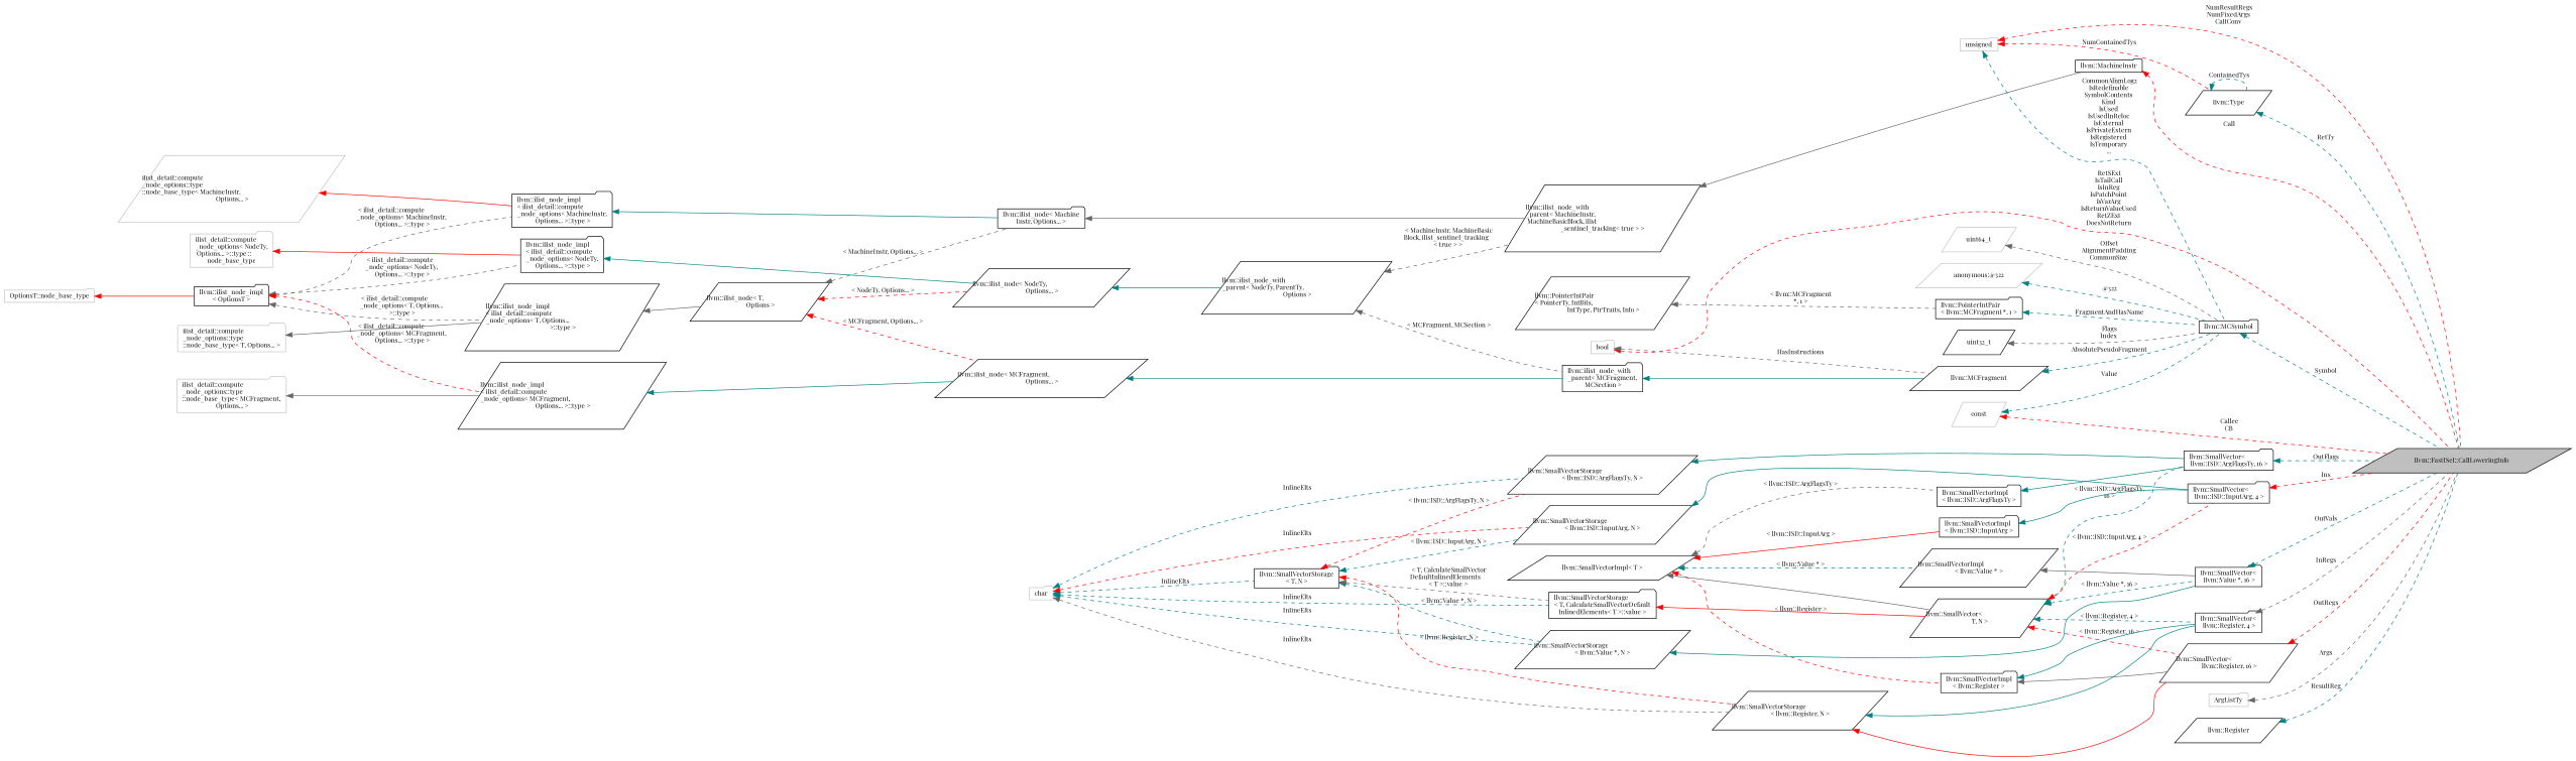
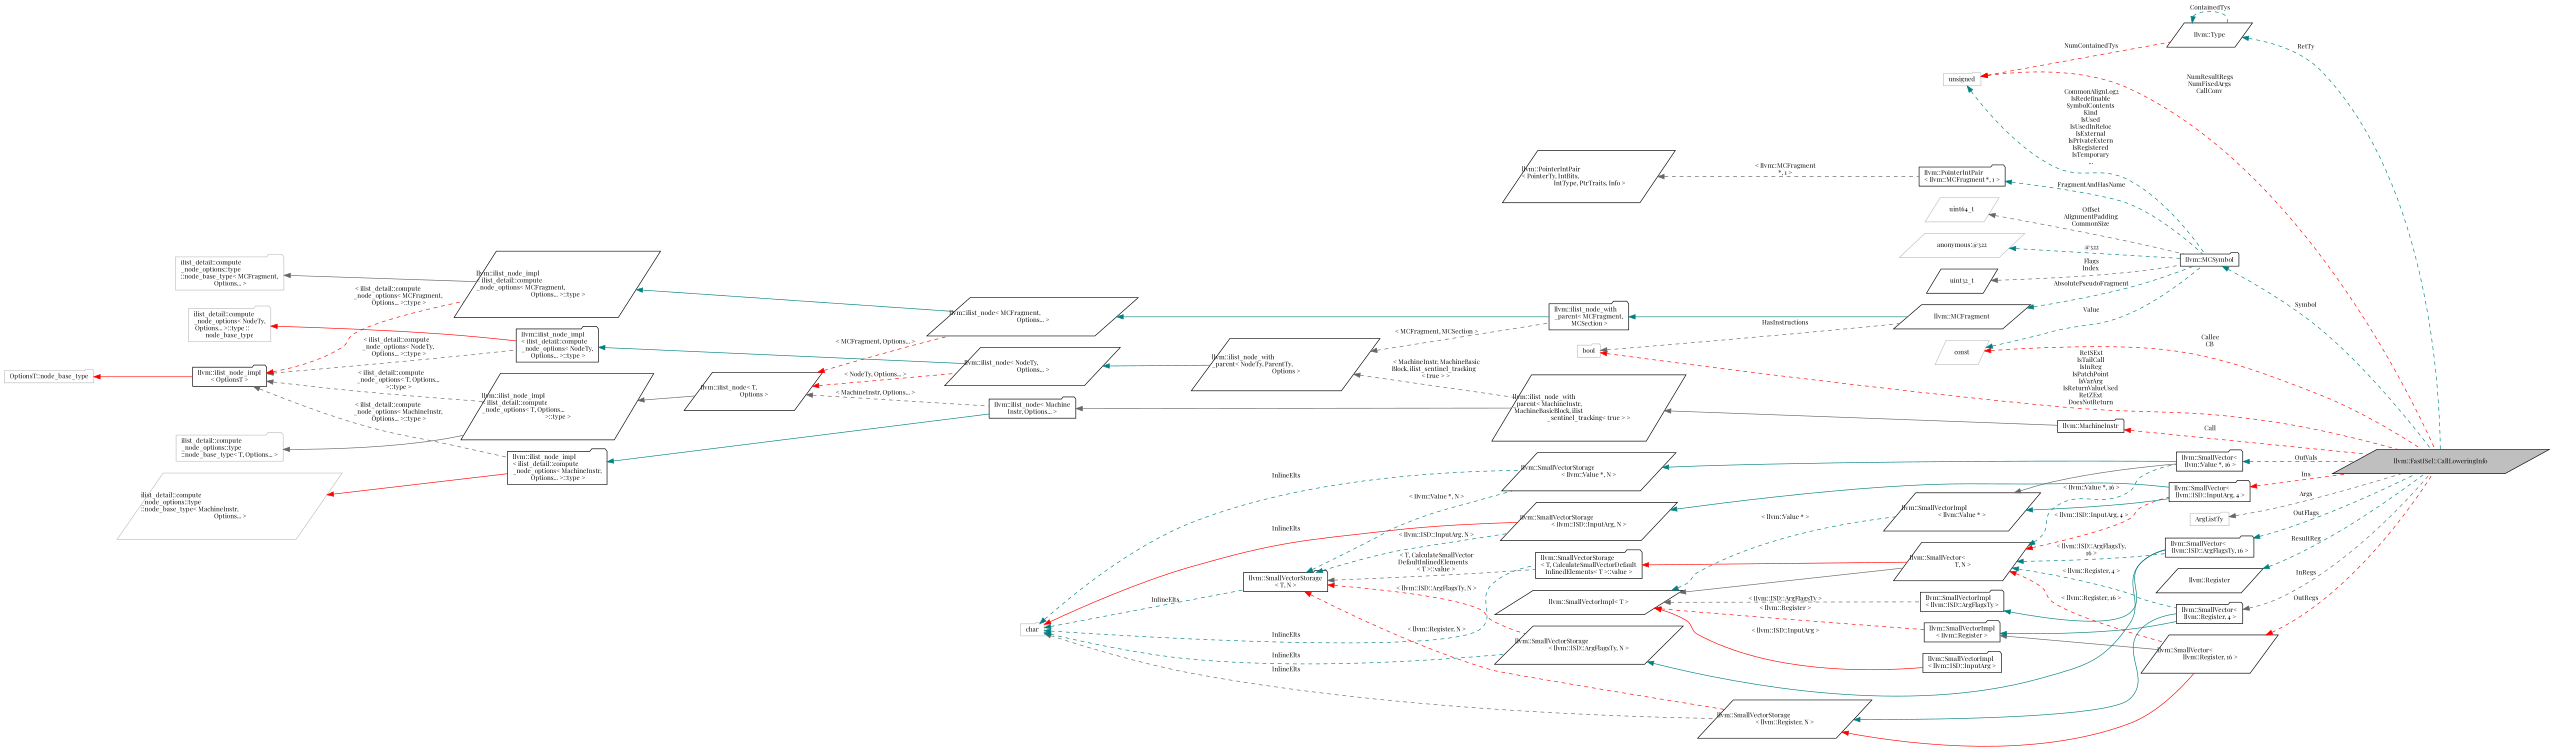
  digraph {
    fontname="Playfair Display"
    rankdir=LR
    node [color=black fontname="Playfair Display" fontsize=10 shape=parallelogram]
    edge [color=teal dir=back fontname="Playfair Display" fontsize=10 labelfontname=Helvetica labelfontsize=10 style=dashed]
    n1 [fillcolor=grey75 fontcolor=black height=0.2 label="llvm::FastISel::CallLoweringInfo" style=filled width=0.4]
    n2 [height=0.2 label="llvm::Type" width=0.4]
    n3 [color=grey75 height=0.2 label=unsigned shape=folder width=0.4]
    n4 [height=0.2 label="llvm::MCSymbol" shape=folder width=0.4]
    n5 [height=0.2 label="llvm::SmallVector\<\l llvm::Value *, 16 \>" shape=folder width=0.4]
    n6 [height=0.2 label="llvm::SmallVectorImpl\l\< llvm::Value * \>" width=0.4]
    n7 [height=0.2 label="llvm::SmallVectorImpl\< T \>" width=0.4]
    n8 [height=0.2 label="llvm::SmallVector\<\l T, N \>" width=0.4]
    n9 [height=0.2 label="llvm::SmallVectorImpl\l\< llvm::Register \>" shape=folder width=0.4]
    n10 [height=0.2 label="llvm::SmallVectorImpl\l\< llvm::ISD::ArgFlagsTy \>" shape=folder width=0.4]
    n11 [height=0.2 label="llvm::SmallVectorImpl\l\< llvm::ISD::InputArg \>" shape=folder width=0.4]
    n12 [height=0.2 label="llvm::SmallVector\<\l llvm::Register, 16 \>" width=0.4]
    n13 [height=0.2 label="llvm::SmallVector\<\l llvm::ISD::ArgFlagsTy, 16 \>" shape=folder width=0.4]
    n14 [height=0.2 label="llvm::SmallVector\<\l llvm::ISD::InputArg, 4 \>" shape=folder width=0.4]
    n15 [height=0.2 label="llvm::SmallVector\<\l llvm::Register, 4 \>" shape=folder width=0.4]
    n16 [height=0.2 label="llvm::SmallVectorStorage\l\< llvm::Value *, N \>" width=0.4]
    n17 [color=grey75 height=0.2 label=char shape=folder width=0.4]
    n18 [height=0.2 label="llvm::SmallVectorStorage\l\< T, N \>" shape=folder width=0.4]
    n19 [height=0.2 label="llvm::SmallVectorStorage\l\< T, CalculateSmallVectorDefault\lInlinedElements\< T \>::value \>" shape=folder width=0.4]
    n20 [height=0.2 label="llvm::SmallVectorStorage\l\< llvm::Register, N \>" width=0.4]
    n21 [height=0.2 label="llvm::SmallVectorStorage\l\< llvm::ISD::ArgFlagsTy, N \>" width=0.4]
    n22 [height=0.2 label="llvm::SmallVectorStorage\l\< llvm::ISD::InputArg, N \>" width=0.4]
    n23 [color=grey75 height=0.2 label=ArgListTy shape=folder width=0.4]
    n24 [color=grey75 height=0.2 label=bool shape=folder width=0.4]
    n25 [height=0.2 label="llvm::MCFragment" width=0.4]
    n26 [height=0.2 label="llvm::Register" width=0.4]
    n27 [height=0.2 label="llvm::MachineInstr" shape=folder width=0.4]
    n28 [height=0.2 label="llvm::ilist_node_with\l_parent\< MachineInstr,\l MachineBasicBlock, ilist\l_sentinel_tracking\< true \> \>" width=0.4]
    n29 [height=0.2 label="llvm::ilist_node\< Machine\lInstr, Options... \>" shape=folder width=0.4]
    n30 [height=0.2 label="llvm::ilist_node_impl\l\< ilist_detail::compute\l_node_options\< MachineInstr,\l Options... \>::type \>" shape=folder width=0.4]
    n31 [color=grey75 height=0.2 label="ilist_detail::compute\l_node_options::type \l::node_base_type\< MachineInstr,\l Options... \>" width=0.4]
    n32 [height=0.2 label="llvm::ilist_node_impl\l\< OptionsT \>" shape=folder width=0.4]
    n33 [height=0.2 label="llvm::ilist_node_impl\l\< ilist_detail::compute\l_node_options\< T, Options...\l \>::type \>" width=0.4]
    n34 [height=0.2 label="llvm::ilist_node_impl\l\< ilist_detail::compute\l_node_options\< NodeTy,\l Options... \>::type \>" shape=folder width=0.4]
    n35 [height=0.2 label="llvm::ilist_node_impl\l\< ilist_detail::compute\l_node_options\< MCFragment,\l Options... \>::type \>" width=0.4]
    n36 [height=0.2 label="llvm::ilist_node\< T,\l Options \>" width=0.4]
    n37 [height=0.2 label="llvm::ilist_node\< NodeTy,\l Options... \>" width=0.4]
    n38 [height=0.2 label="llvm::ilist_node\< MCFragment,\l Options... \>" width=0.4]
    n39 [color=grey75 height=0.2 label="OptionsT::node_base_type" shape=folder width=0.4]
    n40 [height=0.2 label="llvm::ilist_node_with\l_parent\< NodeTy, ParentTy,\l Options \>" width=0.4]
    n41 [height=0.2 label="llvm::ilist_node_with\l_parent\< MCFragment,\l MCSection \>" shape=folder width=0.4]
    n42 [color=grey75 height=0.2 label="ilist_detail::compute\l_node_options::type \l::node_base_type\< T, Options... \>" shape=folder width=0.4]
    n43 [color=grey75 height=0.2 label="ilist_detail::compute\l_node_options\< NodeTy,\l Options... \>::type ::\lnode_base_type" shape=folder width=0.4]
    n44 [color=grey75 height=0.2 label=uint64_t width=0.4]
    n45 [color=grey75 height=0.2 label="anonymous:@322" width=0.4]
    n46 [color=grey75 height=0.2 label="ilist_detail::compute\l_node_options::type \l::node_base_type\< MCFragment,\l Options... \>" shape=folder width=0.4]
    n47 [height=0.2 label="llvm::PointerIntPair\l\< llvm::MCFragment *, 1 \>" shape=folder width=0.4]
    n48 [height=0.2 label="llvm::PointerIntPair\l\< PointerTy, IntBits,\l IntType, PtrTraits, Info \>" width=0.4]
    n49 [height=0.2 label=uint32_t width=0.4]
    n50 [color=grey75 height=0.2 label=const width=0.4]
    n2 -> n1 [label=" RetTy"]
    n2 -> n2 [label=" ContainedTys"]
    n3 -> n1 [color=red label=" NumResultRegs\nNumFixedArgs\nCallConv"]
    n3 -> n2 [color=red label=" NumContainedTys"]
    n3 -> n4 [label=" CommonAlignLog2\nIsRedefinable\nSymbolContents\nKind\nIsUsed\nIsUsedInReloc\nIsExternal\nIsPrivateExtern\nIsRegistered\nIsTemporary\n..."]
    n4 -> n1 [label=" Symbol"]
    n5 -> n1 [label=" OutVals"]
    n6 -> n5 [color=gray40 style=solid]
    n7 -> n6 [label=" \< llvm::Value * \>"]
    n7 -> n8 [color=gray40 style=solid]
    n7 -> n9 [color=red label=" \< llvm::Register \>"]
    n7 -> n10 [color=gray40 label=" \< llvm::ISD::ArgFlagsTy \>"]
    n7 -> n11 [color=red label=" \< llvm::ISD::InputArg \>" style=solid]
    n8 -> n5 [label=" \< llvm::Value *, 16 \>"]
    n8 -> n12 [color=red label=" \< llvm::Register, 16 \>"]
    n8 -> n13 [label=" \< llvm::ISD::ArgFlagsTy,\l 16 \>"]
    n8 -> n14 [color=red label=" \< llvm::ISD::InputArg, 4 \>"]
    n8 -> n15 [label=" \< llvm::Register, 4 \>"]
    n9 -> n12 [color=gray40 style=solid]
    n9 -> n15 [style=solid]
    n10 -> n13 [style=solid]
-   n11 -> n14 [style=solid]
+   n6 -> n14 [style=solid]
    n12 -> n1 [color=red label=" OutRegs"]
    n13 -> n1 [label=" OutFlags"]
    n14 -> n1 [color=red label=" Ins"]
    n15 -> n1 [color=gray40 label=" InRegs"]
    n16 -> n5 [style=solid]
    n17 -> n16 [label=" InlineElts"]
    n17 -> n18 [label=" InlineElts"]
    n17 -> n19 [label=" InlineElts"]
    n17 -> n20 [color=gray40 label=" InlineElts"]
    n17 -> n21 [label=" InlineElts"]
-   n17 -> n22 [color=red label=" InlineElts"]
+   n17 -> n22 [color=red label=" InlineElts" style=solid]
    n18 -> n16 [label=" \< llvm::Value *, N \>"]
    n18 -> n19 [color=gray40 label=" \< T, CalculateSmallVector\lDefaultInlinedElements\l\< T \>::value \>"]
    n18 -> n20 [color=red label=" \< llvm::Register, N \>"]
    n18 -> n21 [color=red label=" \< llvm::ISD::ArgFlagsTy, N \>"]
    n18 -> n22 [label=" \< llvm::ISD::InputArg, N \>"]
    n19 -> n8 [color=red style=solid]
    n20 -> n12 [color=red style=solid]
    n20 -> n15 [style=solid]
    n21 -> n13 [style=solid]
    n22 -> n14 [style=solid]
    n23 -> n1 [color=gray40 label=" Args"]
    n24 -> n1 [color=red label=" RetSExt\nIsTailCall\nIsInReg\nIsPatchPoint\nIsVarArg\nIsReturnValueUsed\nRetZExt\nDoesNotReturn"]
    n24 -> n25 [color=gray40 label=" HasInstructions"]
    n25 -> n4 [label=" AbsolutePseudoFragment"]
    n26 -> n1 [label=" ResultReg"]
    n27 -> n1 [color=red label=" Call"]
    n28 -> n27 [color=gray40 style=solid]
    n29 -> n28 [color=gray40 style=solid]
    n30 -> n29 [style=solid]
    n31 -> n30 [color=red style=solid]
    n32 -> n30 [color=gray40 label=" \< ilist_detail::compute\l_node_options\< MachineInstr,\l Options... \>::type \>"]
    n32 -> n33 [color=gray40 label=" \< ilist_detail::compute\l_node_options\< T, Options...\l \>::type \>"]
    n32 -> n34 [color=gray40 label=" \< ilist_detail::compute\l_node_options\< NodeTy,\l Options... \>::type \>"]
    n32 -> n35 [color=red label=" \< ilist_detail::compute\l_node_options\< MCFragment,\l Options... \>::type \>"]
    n33 -> n36 [color=gray40 style=solid]
    n34 -> n37 [style=solid]
    n35 -> n38 [style=solid]
    n36 -> n29 [color=gray40 label=" \< MachineInstr, Options... \>"]
    n36 -> n37 [color=red label=" \< NodeTy, Options... \>"]
    n36 -> n38 [color=red label=" \< MCFragment, Options... \>"]
    n37 -> n40 [style=solid]
    n38 -> n41 [style=solid]
    n39 -> n32 [color=red style=solid]
    n40 -> n28 [color=gray40 label=" \< MachineInstr, MachineBasic\lBlock, ilist_sentinel_tracking\l\< true \> \>"]
    n40 -> n41 [color=gray40 label=" \< MCFragment, MCSection \>"]
    n41 -> n25 [style=solid]
    n42 -> n33 [color=gray40 style=solid]
    n43 -> n34 [color=red style=solid]
    n44 -> n4 [color=gray40 label=" Offset\nAlignmentPadding\nCommonSize"]
    n45 -> n4 [label=" @322"]
    n46 -> n35 [color=gray40 style=solid]
    n47 -> n4 [label=" FragmentAndHasName"]
    n48 -> n47 [color=gray40 label=" \< llvm::MCFragment\l *, 1 \>"]
    n49 -> n4 [color=gray40 label=" Flags\nIndex"]
    n50 -> n1 [color=red label=" Callee\nCB"]
    n50 -> n4 [label=" Value"]
  }
